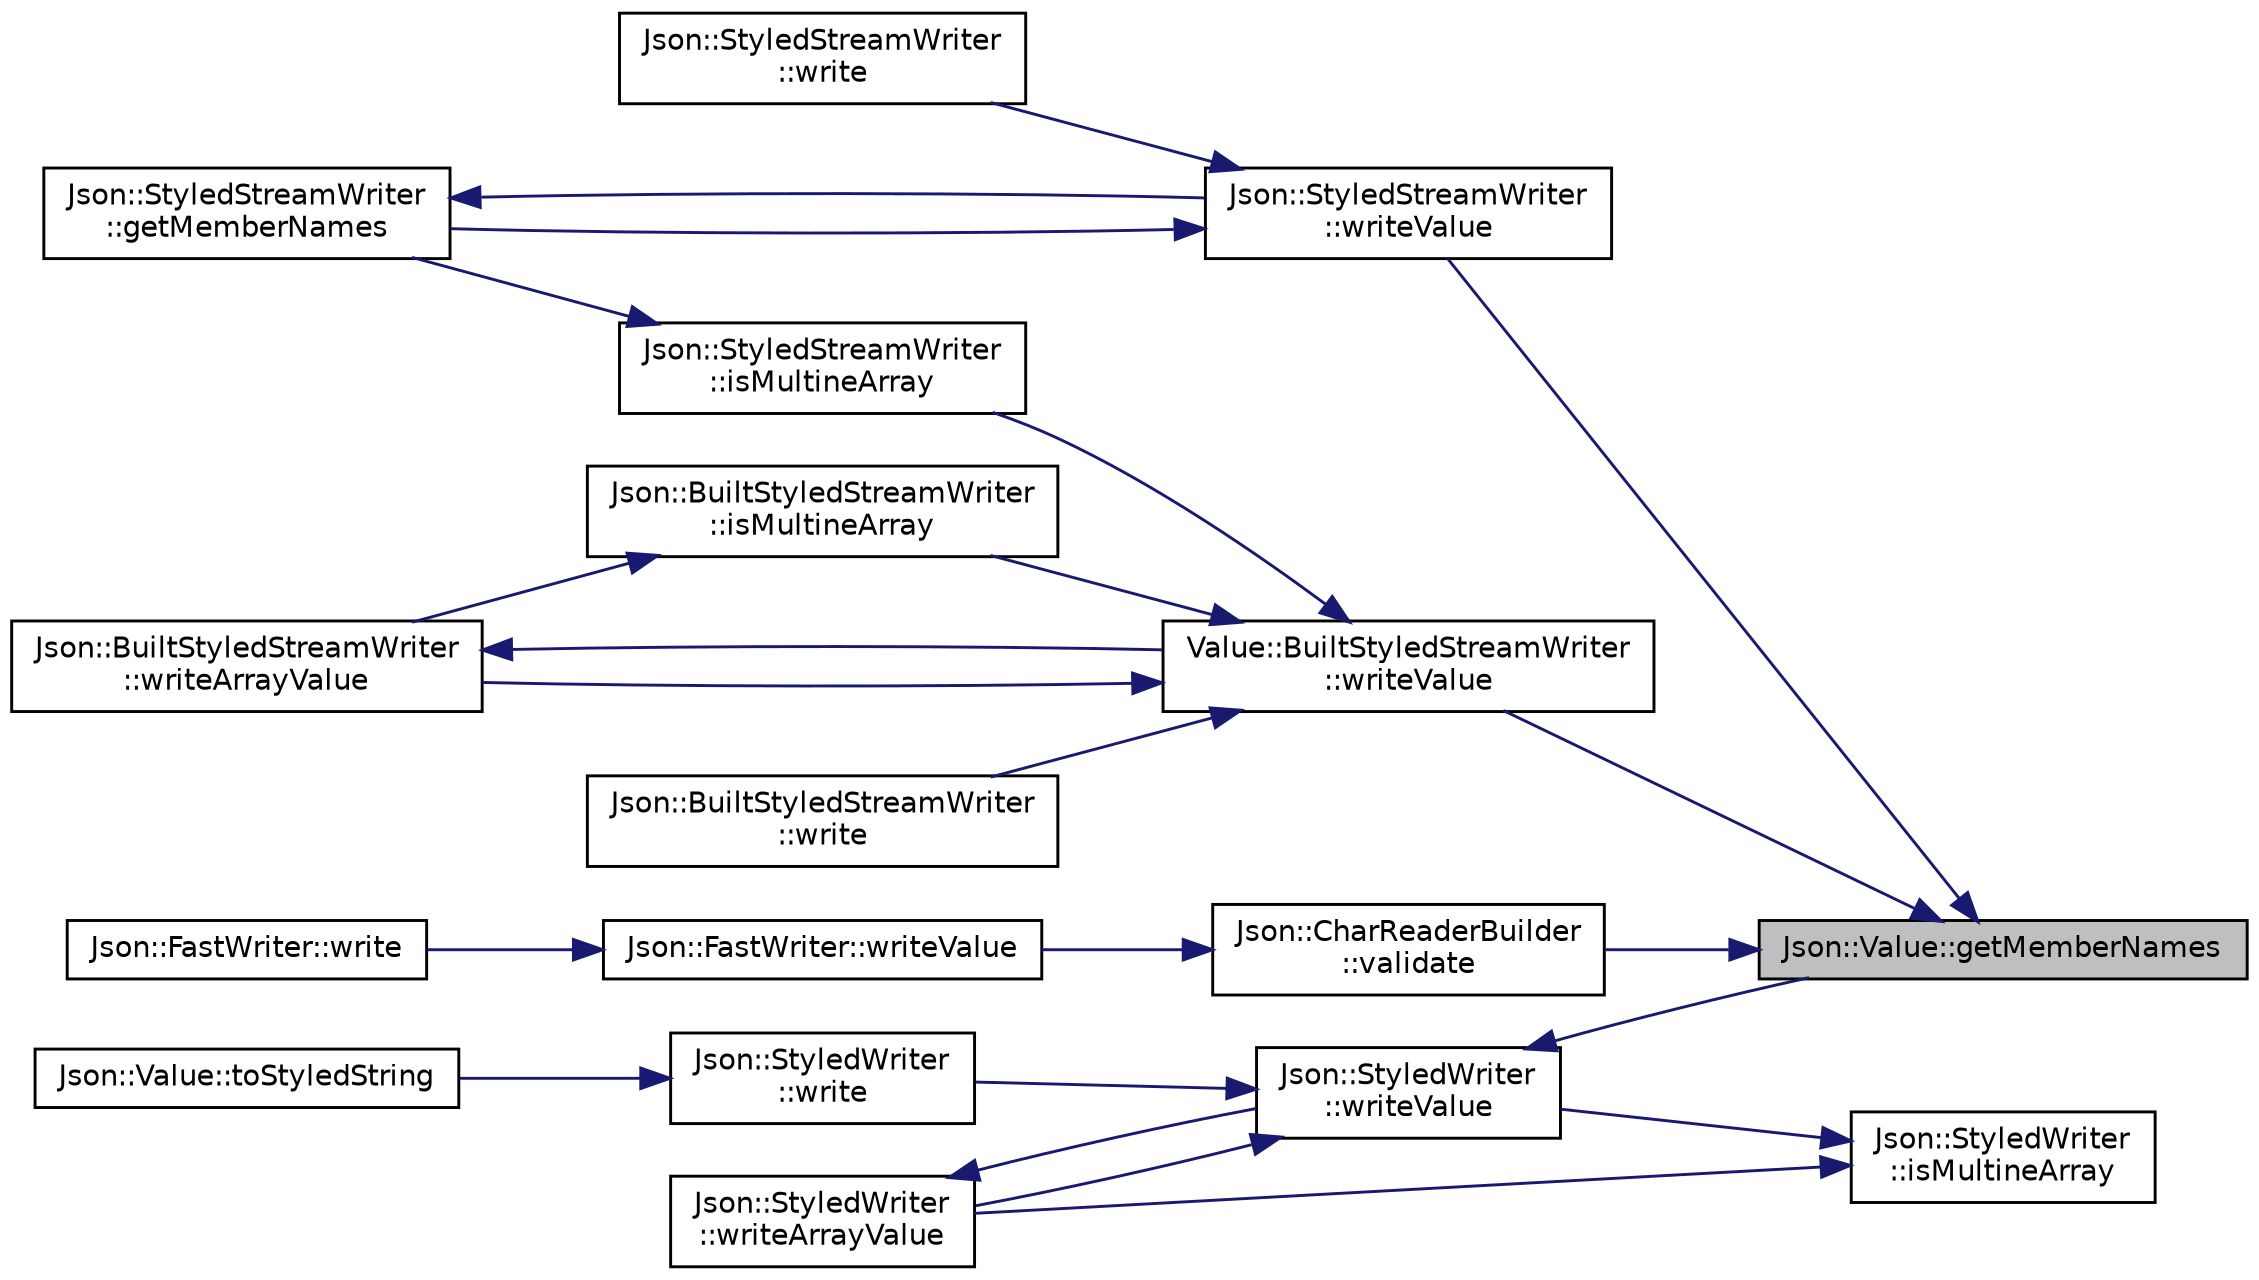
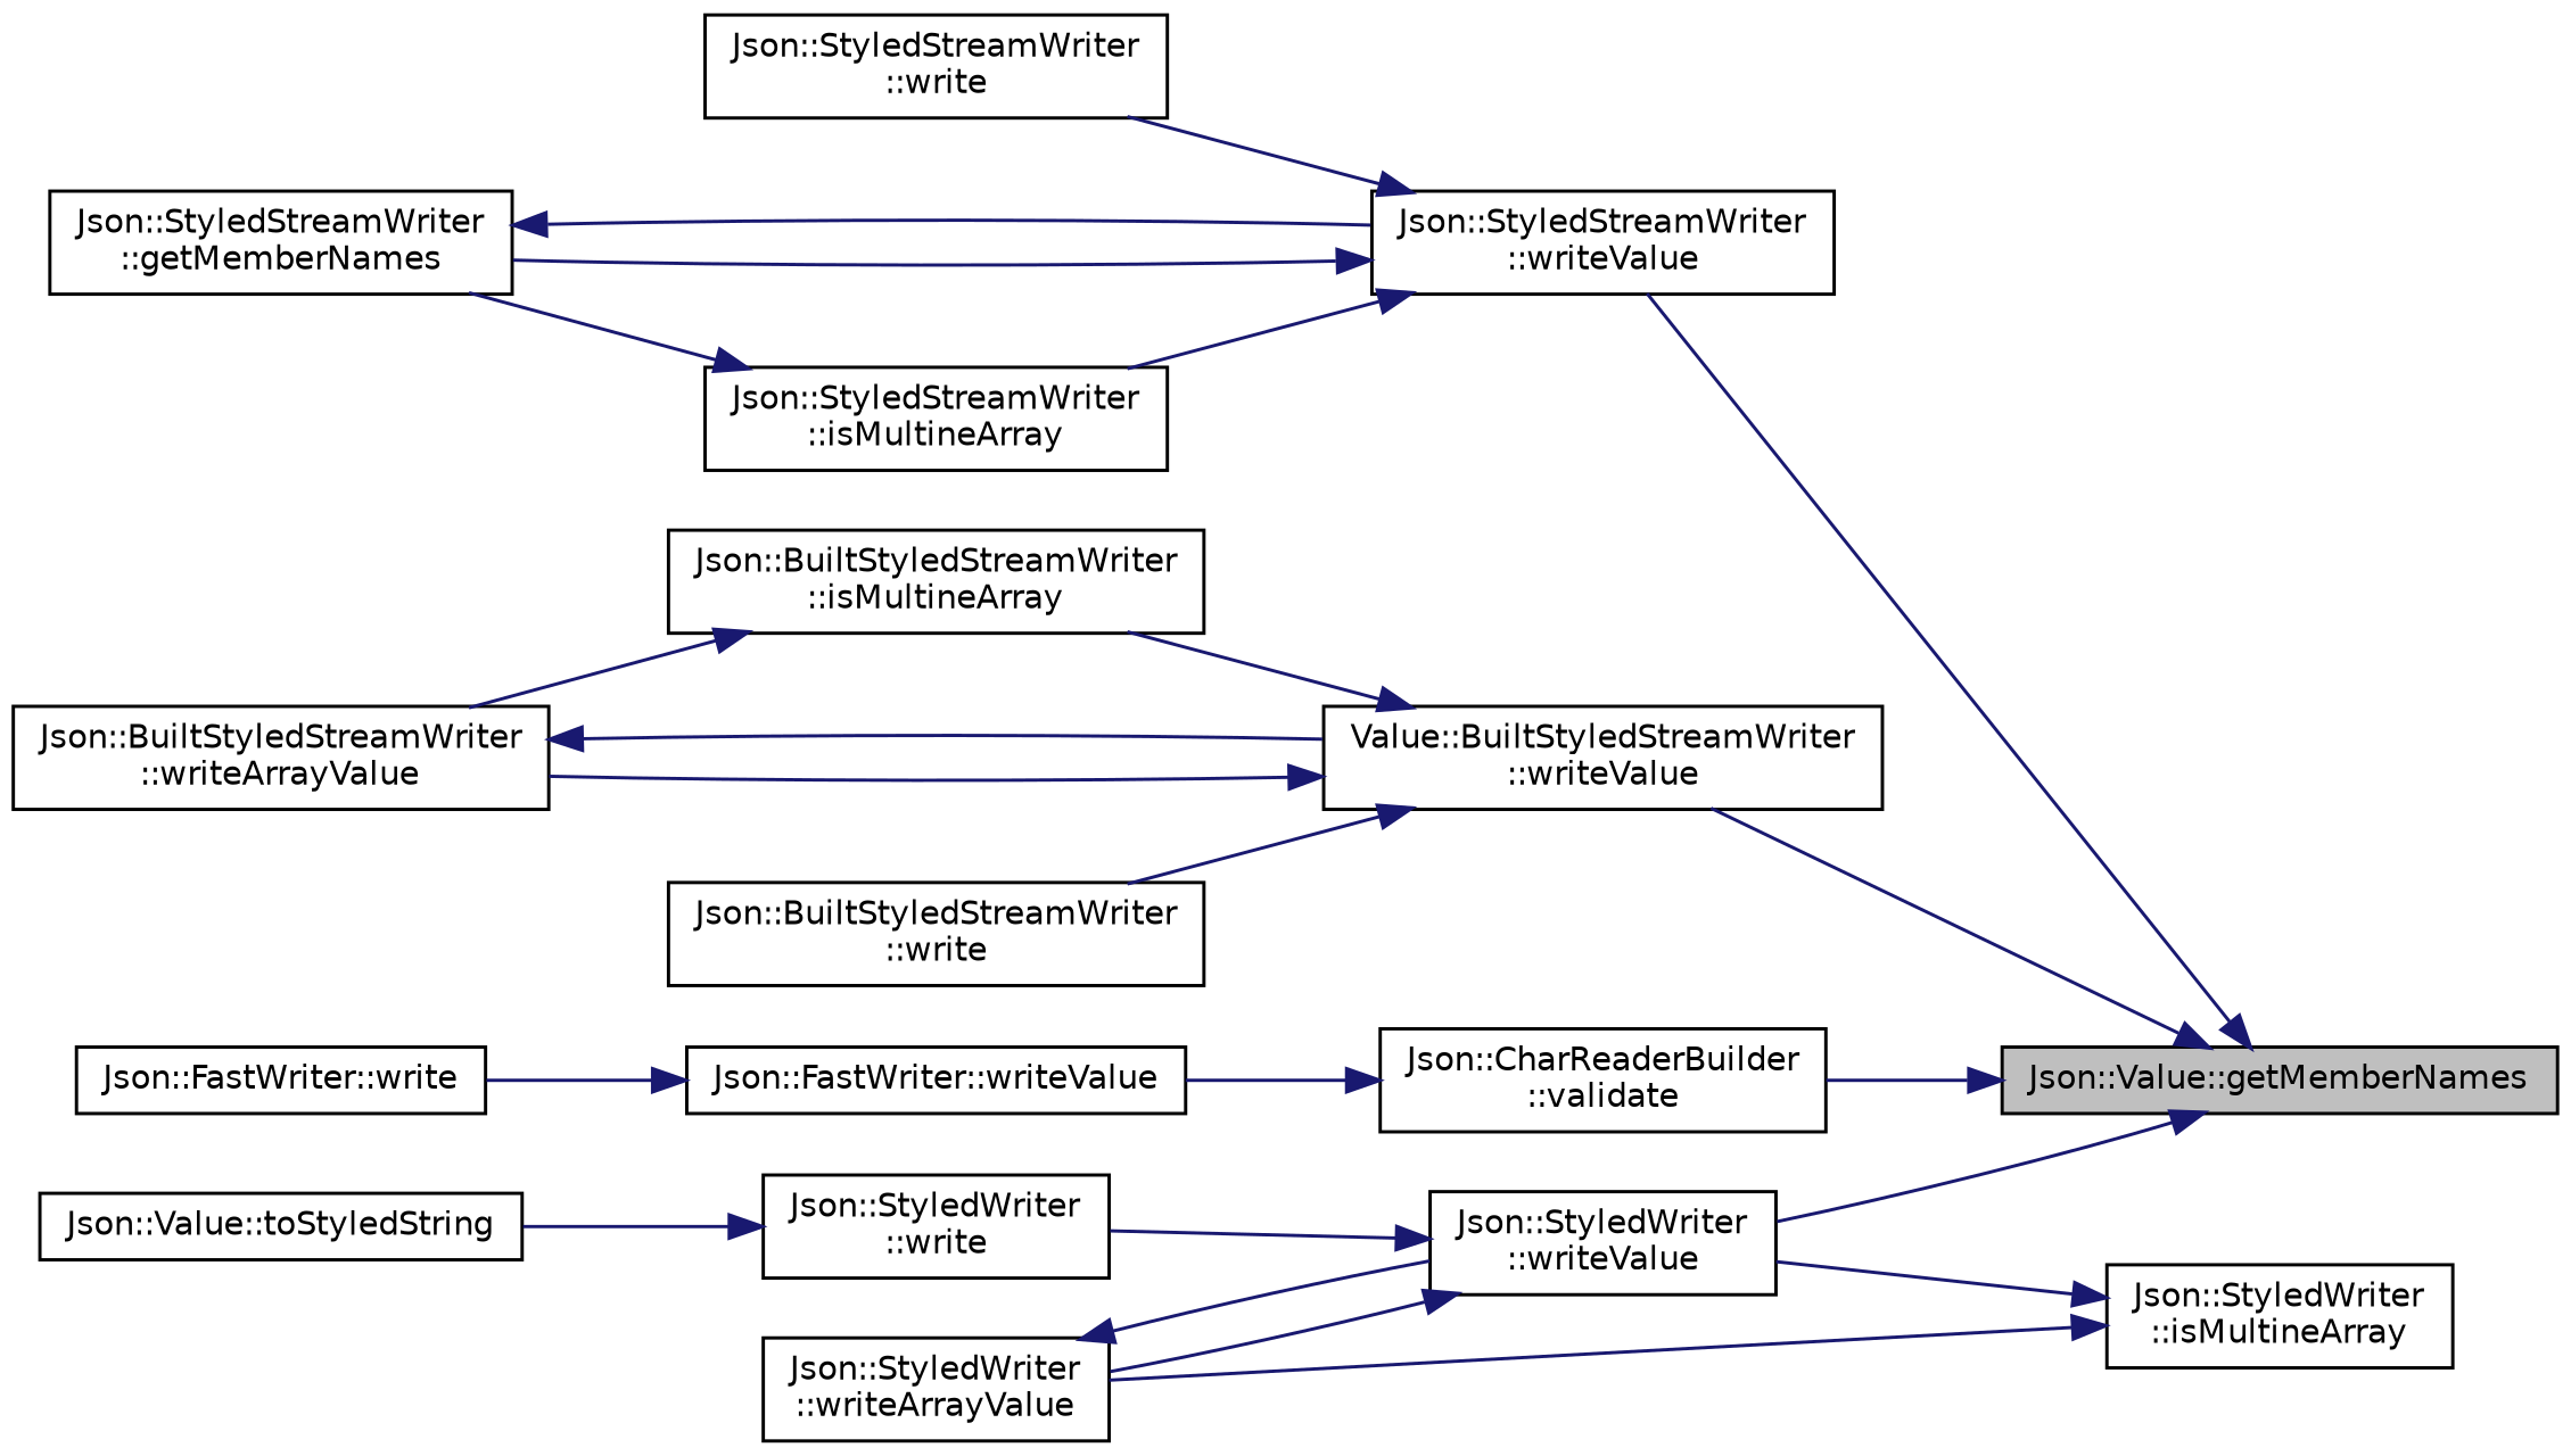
  digraph {
    rankdir=RL
    node [color=black fillcolor=white fontname=Helvetica fontsize=10 shape=record style=filled]
    edge [color=midnightblue dir=back fontname=Helvetica fontsize=10 labelfontname=Helvetica labelfontsize=10 style=solid]
    n1 [fillcolor=grey75 fontcolor=black height=0.2 label="Json::Value::getMemberNames" width=0.4]
    n2 [height=0.2 label="Json::CharReaderBuilder\l::validate" width=0.4]
    n3 [height=0.2 label="Json::StyledWriter\l::writeValue" width=0.4]
    n4 [height=0.2 label="Json::StyledStreamWriter\l::writeValue" width=0.4]
    n5 [height=0.2 label="Value::BuiltStyledStreamWriter\l::writeValue" width=0.4]
    n6 [height=0.2 label="Json::FastWriter::writeValue" width=0.4]
    n7 [height=0.2 label="Json::FastWriter::write" width=0.4]
    n8 [height=0.2 label="Json::StyledWriter\l::writeArrayValue" width=0.4]
    n9 [height=0.2 label="Json::StyledWriter\l::write" width=0.4]
    n10 [height=0.2 label="Json::StyledStreamWriter\l::isMultineArray" width=0.4]
    n11 [height=0.2 label="Json::StyledStreamWriter\l::getMemberNames" width=0.4]
    n12 [height=0.2 label="Json::StyledStreamWriter\l::write" width=0.4]
    n13 [height=0.2 label="Json::BuiltStyledStreamWriter\l::isMultineArray" width=0.4]
    n14 [height=0.2 label="Json::BuiltStyledStreamWriter\l::writeArrayValue" width=0.4]
    n15 [height=0.2 label="Json::BuiltStyledStreamWriter\l::write" width=0.4]
    n16 [height=0.2 label="Json::StyledWriter\l::isMultineArray" width=0.4]
    n17 [height=0.2 label="Json::Value::toStyledString" width=0.4]
    n1 -> n2
-   n3 -> n1
+   n1 -> n3
    n1 -> n4
    n1 -> n5
    n2 -> n6
    n3 -> n8
    n3 -> n9
-   n5 -> n10
+   n4 -> n10
    n4 -> n11
    n4 -> n12
    n5 -> n13
    n5 -> n14
    n5 -> n15
    n6 -> n7
    n8 -> n3
    n9 -> n17
    n10 -> n11
    n11 -> n4
    n13 -> n14
    n14 -> n5
    n16 -> n3
    n16 -> n8
  }
